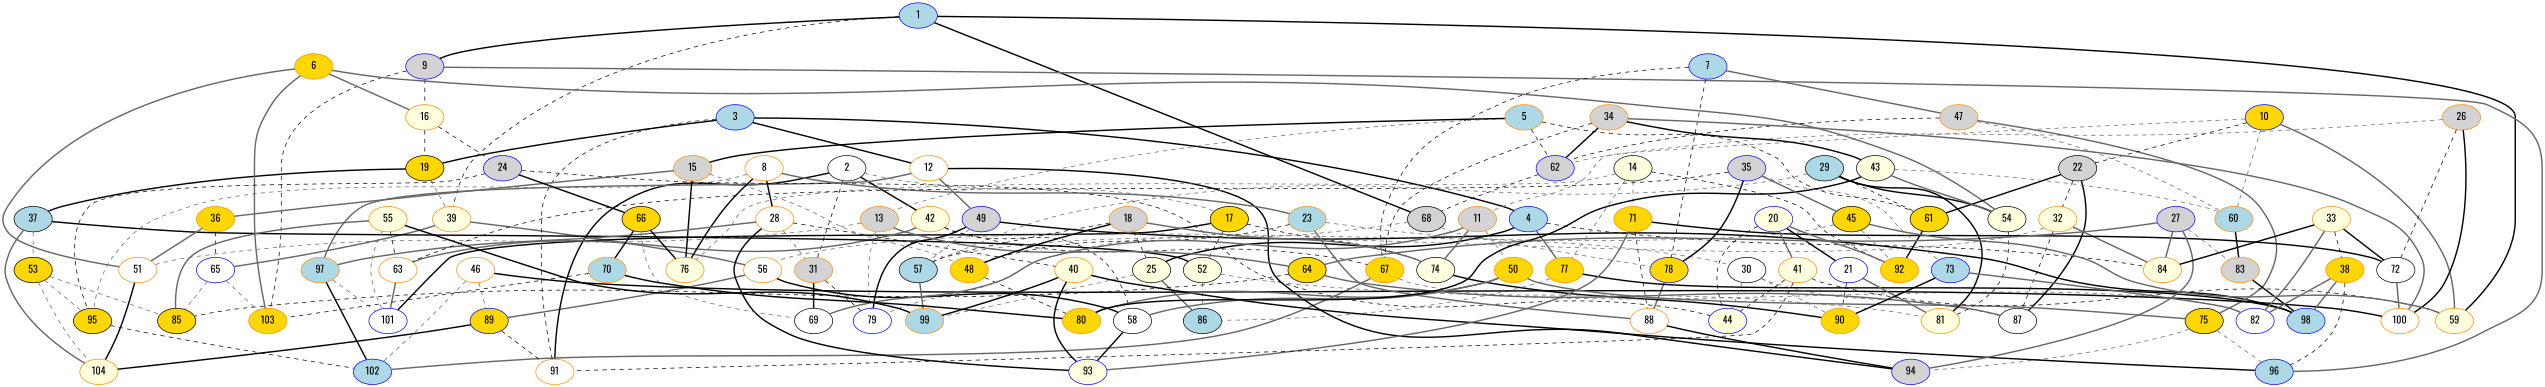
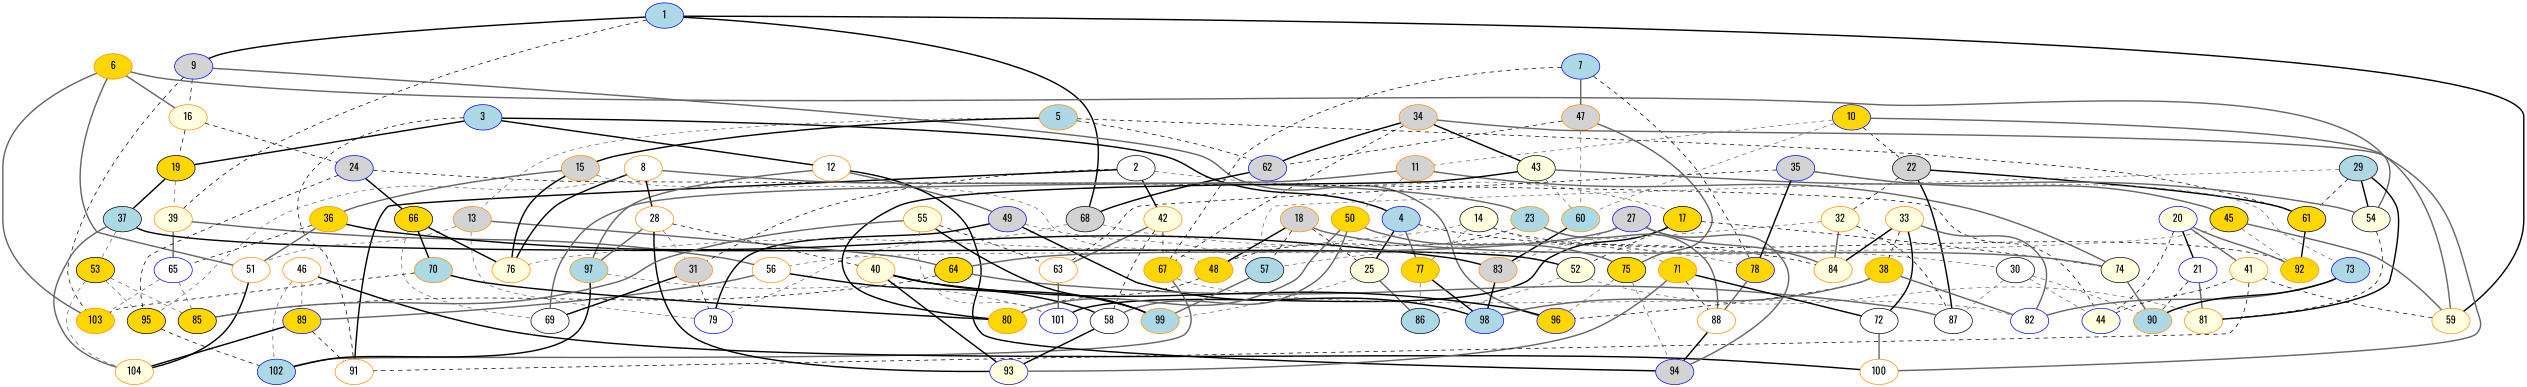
  graph {
    fontname=Oswald
    node [color=darkorange fillcolor=gold fontname=Oswald style=filled]
    edge [color=black fontname=Oswald style=bold]
    1 [color=blue fillcolor=lightblue]
    9 [color=blue fillcolor=lightgrey]
    39 [fillcolor=lightyellow]
    59 [fillcolor=lightyellow]
    68 [color=black fillcolor=lightgrey]
    16 [fillcolor=lightyellow]
    103
-   96 [color=blue fillcolor=lightblue]
+   96 [color=blue]
    65 [color=blue fillcolor=white]
    56 [fillcolor=white]
    78 [color=blue]
    79 [color=blue fillcolor=white]
    2 [color=black fillcolor=white]
    17 [color=black]
    31 [fillcolor=lightgrey]
    42 [fillcolor=lightyellow]
    91 [fillcolor=white]
    74 [color=black fillcolor=lightyellow]
    52 [color=black fillcolor=lightyellow]
    101 [color=blue fillcolor=white]
    69 [color=black fillcolor=white]
    67
    63 [fillcolor=white]
    58 [color=black fillcolor=white]
    3 [color=blue fillcolor=lightblue]
    4 [color=blue fillcolor=lightblue]
    12 [fillcolor=white]
    19 [color=black]
    25 [color=black fillcolor=lightyellow]
    77
    84 [fillcolor=lightyellow]
    49 [color=blue fillcolor=lightgrey]
    94 [color=blue fillcolor=lightgrey]
    97 [fillcolor=lightblue]
    37 [color=black fillcolor=lightblue]
    86 [color=black fillcolor=lightblue]
    99 [fillcolor=lightblue]
    98 [color=blue fillcolor=lightblue]
    5 [fillcolor=lightblue]
    13 [fillcolor=lightgrey]
    15 [fillcolor=lightgrey]
    61 [color=black]
    62 [color=blue fillcolor=lightgrey]
    51 [fillcolor=white]
    64 [color=black]
    76 [fillcolor=lightyellow]
    36
    48
    92
    6
    54 [color=black fillcolor=lightyellow]
    24 [color=blue fillcolor=lightgrey]
    104 [fillcolor=lightyellow]
    81 [fillcolor=lightyellow]
    7 [color=blue fillcolor=lightblue]
    47 [fillcolor=lightgrey]
    46 [fillcolor=white]
    100 [fillcolor=white]
    102 [color=blue fillcolor=lightblue]
    89 [color=blue]
    60 [fillcolor=lightblue]
    75 [color=black]
    82 [color=blue fillcolor=white]
    88 [fillcolor=white]
    8 [fillcolor=white]
    23 [fillcolor=lightblue]
    28 [fillcolor=white]
    95 [color=black]
    30 [color=black fillcolor=white]
    40 [fillcolor=lightyellow]
    93 [color=blue fillcolor=lightyellow]
    10 [color=blue]
    11 [fillcolor=lightgrey]
    22 [color=black fillcolor=lightgrey]
    50
    32 [fillcolor=lightyellow]
    87 [color=black fillcolor=white]
    83 [fillcolor=lightgrey]
    80
-   90
+   90 [fillcolor=lightblue]
    57 [color=black fillcolor=lightblue]
    85 [color=black]
    14 [color=black fillcolor=lightyellow]
    71
    72 [color=black fillcolor=white]
    44 [color=blue fillcolor=lightyellow]
    66 [color=black]
    18 [fillcolor=lightgrey]
    53 [color=black]
    20 [color=blue fillcolor=lightyellow]
    21 [color=blue fillcolor=white]
    41 [fillcolor=lightyellow]
    70 [fillcolor=lightblue]
-   26 [fillcolor=lightgrey]
    27 [color=blue fillcolor=lightgrey]
    29 [color=black fillcolor=lightblue]
    33 [fillcolor=lightyellow]
    38
    34 [fillcolor=lightgrey]
    43 [color=black fillcolor=lightyellow]
    73 [color=blue fillcolor=lightblue]
    35 [color=blue fillcolor=lightgrey]
    45 [color=black]
    55 [fillcolor=lightyellow]
    1 -- 9
    1 -- 39 [style=dashed]
    1 -- 59
    1 -- 68
    9 -- 16 [style=dashed]
    9 -- 103 [style=dashed]
    9 -- 96 [color=gray40]
    39 -- 65 [color=gray40]
    39 -- 56 [color=gray40]
    68 -- 78 [color=gray40 style=dashed]
    68 -- 79 [color=gray40 style=dashed]
    16 -- 19 [style=dashed]
    16 -- 24 [style=dashed]
    65 -- 103 [color=gray40 style=dashed]
    65 -- 85 [color=gray40 style=dashed]
    56 -- 58
    56 -- 89 [color=gray40]
    78 -- 88 [color=gray40]
    2 -- 17 [color=gray40 style=dashed]
    2 -- 31 [style=dashed]
    2 -- 42
    2 -- 91
    17 -- 74 [style=dashed]
    17 -- 52 [style=dashed]
    17 -- 101
    31 -- 79 [style=dashed]
    31 -- 69
    42 -- 67 [style=dashed]
    42 -- 63 [color=gray40]
    42 -- 58 [style=dashed]
-   74 -- 90
+   74 -- 90 [color=gray40]
    52 -- 86 [color=gray40 style=dashed]
    52 -- 81 [color=gray40 style=dashed]
    67 -- 102 [color=gray40]
    67 -- 82 [color=gray40 style=dashed]
    63 -- 101 [color=gray40]
    58 -- 93
    3 -- 91 [style=dashed]
    3 -- 4
    3 -- 12
    3 -- 19
    4 -- 25
    4 -- 77 [color=gray40]
    4 -- 84 [style=dashed]
    12 -- 49 [color=gray40]
    12 -- 94
    12 -- 97 [color=gray40]
    19 -- 39 [color=gray40 style=dashed]
    19 -- 37
    25 -- 86 [color=gray40]
    25 -- 99 [color=gray40 style=dashed]
    77 -- 86 [color=gray40 style=dashed]
    77 -- 98
    49 -- 79
    49 -- 98
    49 -- 57 [color=gray40 style=dashed]
    97 -- 101 [color=gray40 style=dashed]
    97 -- 102
    37 -- 52
    37 -- 104 [color=gray40]
    37 -- 53 [color=gray40 style=dashed]
    5 -- 13 [color=gray40 style=dashed]
    5 -- 15
    5 -- 61 [style=dashed]
    5 -- 62 [style=dashed]
    13 -- 79 [color=gray40 style=dashed]
    13 -- 51 [color=gray40 style=dashed]
    13 -- 64 [color=gray40]
    15 -- 76
    15 -- 36 [color=gray40]
    15 -- 48 [color=gray40 style=dashed]
    61 -- 92
-   62 -- 68 [style=dashed]
+   62 -- 68
    51 -- 104
    64 -- 87 [color=gray40]
    64 -- 85 [style=dashed]
    36 -- 65 [style=dashed]
    36 -- 51 [color=gray40]
+   36 -- 83
    48 -- 80 [style=dashed]
    6 -- 16 [color=gray40]
    6 -- 103 [color=gray40]
    6 -- 51 [color=gray40]
    6 -- 54 [color=gray40]
    54 -- 81 [style=dashed]
    24 -- 95 [style=dashed]
    24 -- 44 [style=dashed]
    24 -- 66
    7 -- 78 [style=dashed]
    7 -- 67 [style=dashed]
    7 -- 47 [color=gray40]
    47 -- 62 [style=dashed]
    47 -- 60 [color=gray40 style=dashed]
    47 -- 75 [color=gray40]
    46 -- 100
    46 -- 102 [color=gray40 style=dashed]
    46 -- 89 [color=gray40 style=dashed]
    89 -- 91 [style=dashed]
    89 -- 104
    60 -- 83
    75 -- 96 [color=gray40 style=dashed]
    75 -- 94 [color=gray40 style=dashed]
    88 -- 94
    8 -- 76
    8 -- 23 [color=gray40]
    8 -- 28
    8 -- 95 [color=gray40 style=dashed]
    23 -- 48 [style=dashed]
    23 -- 88 [color=gray40]
    23 -- 30 [color=gray40 style=dashed]
    28 -- 31 [color=gray40 style=dashed]
    28 -- 97 [color=gray40]
    28 -- 40 [style=dashed]
    28 -- 93
    95 -- 102 [style=dashed]
    30 -- 87 [color=gray40 style=dashed]
    30 -- 90 [color=gray40 style=dashed]
    30 -- 44 [color=gray40 style=dashed]
    40 -- 96
    40 -- 99
    40 -- 93
    10 -- 59 [color=gray40]
    10 -- 60 [color=gray40 style=dashed]
    10 -- 11 [color=gray40 style=dashed]
    10 -- 22 [style=dashed]
    11 -- 74 [color=gray40]
    11 -- 69 [color=gray40]
    11 -- 50 [color=gray40 style=dashed]
    22 -- 61
    22 -- 32 [style=dashed]
    22 -- 87
    50 -- 58 [color=gray40]
    50 -- 75 [color=gray40]
    50 -- 80 [color=gray40]
    32 -- 84 [color=gray40]
    32 -- 87 [style=dashed]
    32 -- 57 [color=gray40 style=dashed]
    83 -- 98
    57 -- 99 [color=gray40]
    14 -- 77 [color=gray40 style=dashed]
    14 -- 76 [color=gray40 style=dashed]
    14 -- 92 [style=dashed]
    14 -- 71 [color=gray40 style=dashed]
    71 -- 88 [style=dashed]
    71 -- 93 [color=gray40]
    71 -- 72
    72 -- 100 [color=gray40]
    66 -- 69 [color=gray40 style=dashed]
    66 -- 76
    66 -- 70
    18 -- 74 [color=gray40]
    18 -- 25 [style=dashed]
    18 -- 48
    18 -- 57 [style=dashed]
    53 -- 104 [color=gray40 style=dashed]
    53 -- 95 [color=gray40 style=dashed]
    53 -- 85 [color=gray40 style=dashed]
    20 -- 92 [color=gray40]
    20 -- 44 [style=dashed]
    20 -- 21
    20 -- 41 [color=gray40]
    21 -- 81 [color=gray40]
    21 -- 90 [style=dashed]
    41 -- 59 [style=dashed]
    41 -- 91 [style=dashed]
    41 -- 44 [style=dashed]
    70 -- 103 [style=dashed]
    70 -- 80
-   26 -- 62 [color=gray40 style=dashed]
-   26 -- 100
-   26 -- 72 [style=dashed]
    27 -- 84 [color=gray40]
    27 -- 94 [color=gray40]
    27 -- 64 [color=gray40]
    27 -- 83 [color=gray40 style=dashed]
    29 -- 61 [style=dashed]
    29 -- 54
    29 -- 81
    29 -- 57 [color=gray40 style=dashed]
    33 -- 84
    33 -- 82 [color=gray40]
    33 -- 72
    33 -- 38 [style=dashed]
    38 -- 96 [style=dashed]
    38 -- 98 [color=gray40]
    38 -- 82 [color=gray40]
    34 -- 67 [style=dashed]
    34 -- 62
    34 -- 100 [color=gray40]
    34 -- 43
    43 -- 54 [color=gray40]
    43 -- 60 [color=gray40 style=dashed]
    43 -- 80
    73 -- 82 [color=gray40]
    73 -- 90
    35 -- 78
    35 -- 63 [style=dashed]
    35 -- 73 [color=gray40 style=dashed]
    35 -- 45 [color=gray40]
    45 -- 59 [color=gray40]
    45 -- 56 [color=gray40 style=dashed]
    45 -- 92 [color=gray40 style=dashed]
    55 -- 101 [color=gray40 style=dashed]
    55 -- 63 [style=dashed]
    55 -- 99
    55 -- 85 [color=gray40]
  }
